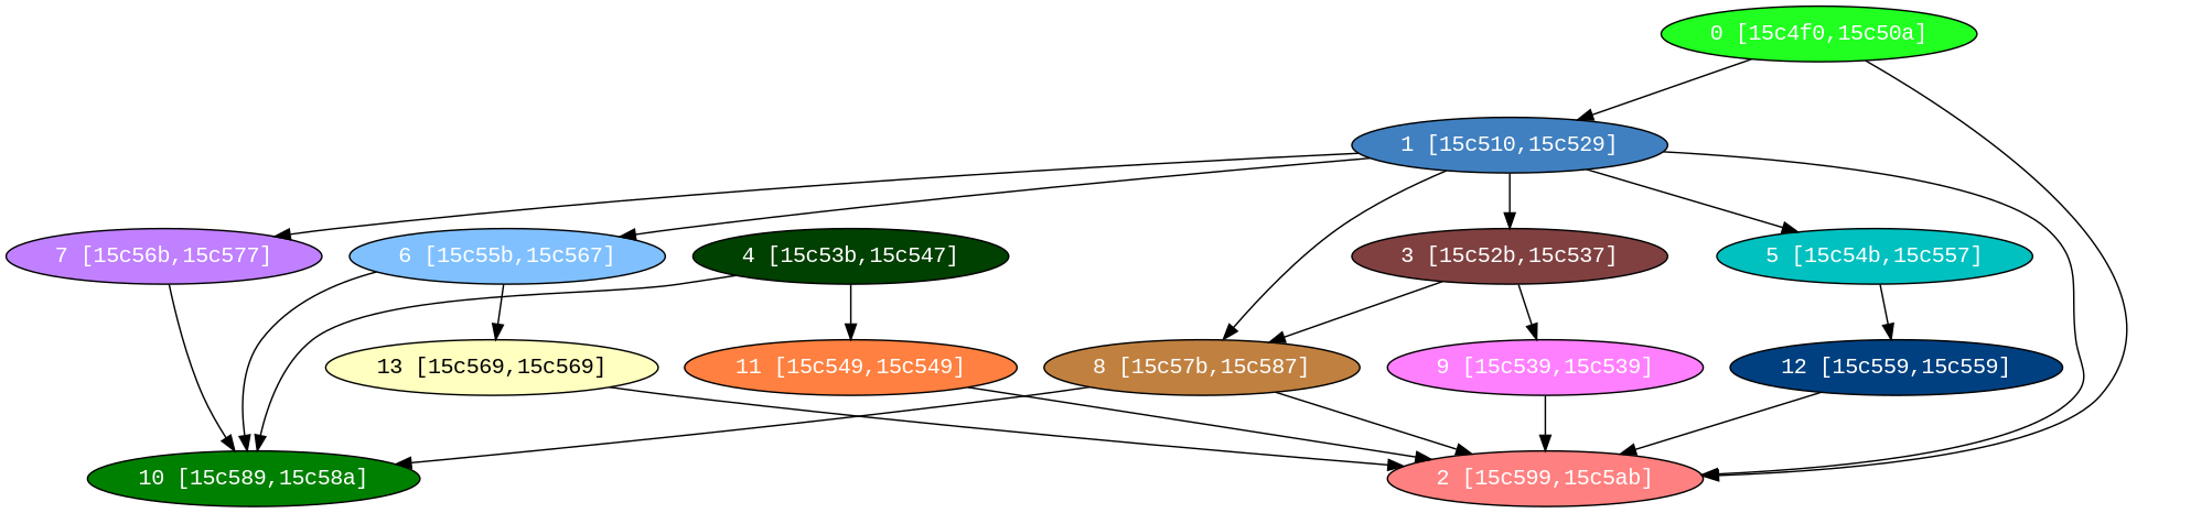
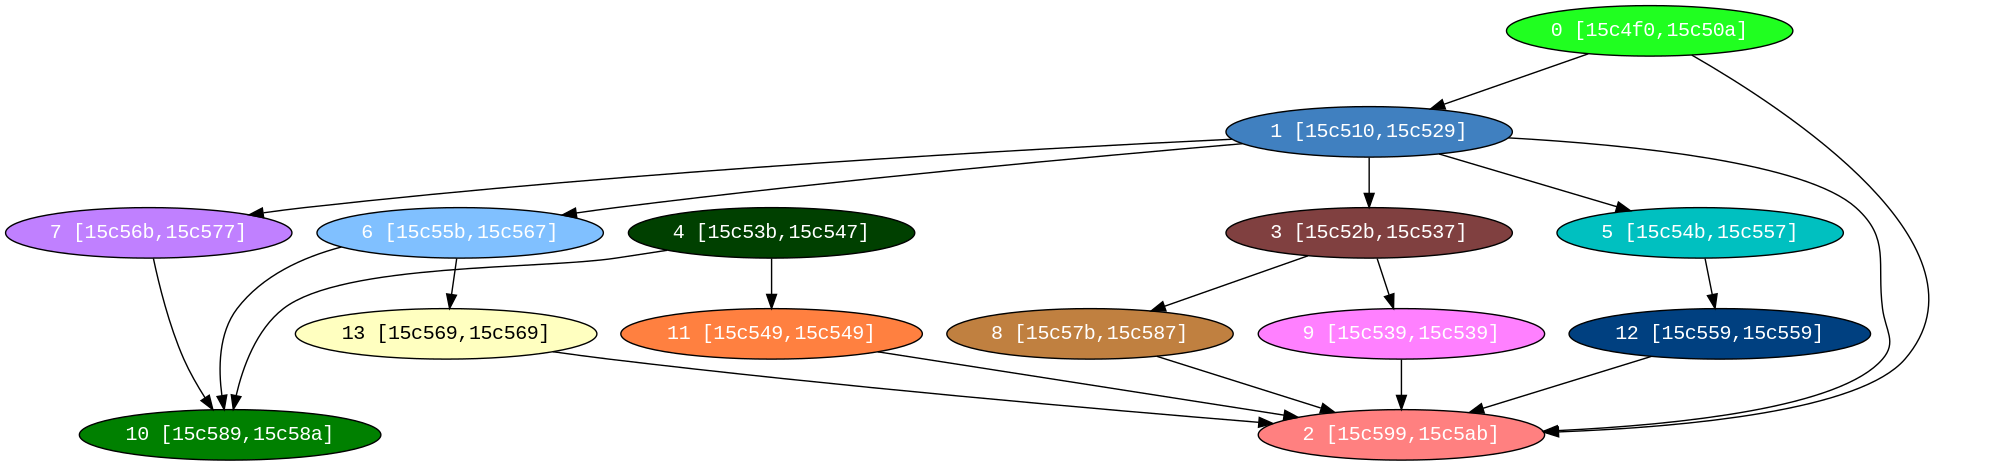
  digraph {
    fontname="Liberation Mono"
    node [fontcolor="#ffffff" fontname="Liberation Mono" shape=oval style=filled]
    edge [fontname="Liberation Mono"]
    n1 [fillcolor="#20FF20" label="0 [15c4f0,15c50a]"]
    n2 [fillcolor="#4080C0" label="1 [15c510,15c529]"]
    n3 [fillcolor="#FF8080" label="2 [15c599,15c5ab]"]
    n4 [fillcolor="#804040" label="3 [15c52b,15c537]"]
    n5 [fillcolor="#00C0C0" label="5 [15c54b,15c557]"]
    n6 [fillcolor="#80C0FF" label="6 [15c55b,15c567]"]
    n7 [fillcolor="#C080FF" label="7 [15c56b,15c577]"]
    n8 [fillcolor="#C08040" label="8 [15c57b,15c587]"]
    n9 [fillcolor="#FF80FF" label="9 [15c539,15c539]"]
    n10 [fillcolor="#004000" label="4 [15c53b,15c547]"]
    n11 [fillcolor="#008000" label="10 [15c589,15c58a]"]
    n12 [fillcolor="#FF8040" label="11 [15c549,15c549]"]
    n13 [fillcolor="#004080" label="12 [15c559,15c559]"]
    n14 [fillcolor="#FFFFC0" fontcolor="#000000" label="13 [15c569,15c569]"]
    n1 -> n2
    n1 -> n3
    n2 -> n3
    n2 -> n4
    n2 -> n5
    n2 -> n6
    n2 -> n7
-   n2 -> n8
    n4 -> n8
    n4 -> n9
    n5 -> n13
    n6 -> n11
    n6 -> n14
    n7 -> n11
    n8 -> n3
-   n8 -> n11
    n9 -> n3
    n10 -> n11
    n10 -> n12
    n12 -> n3
    n13 -> n3
    n14 -> n3
  }
